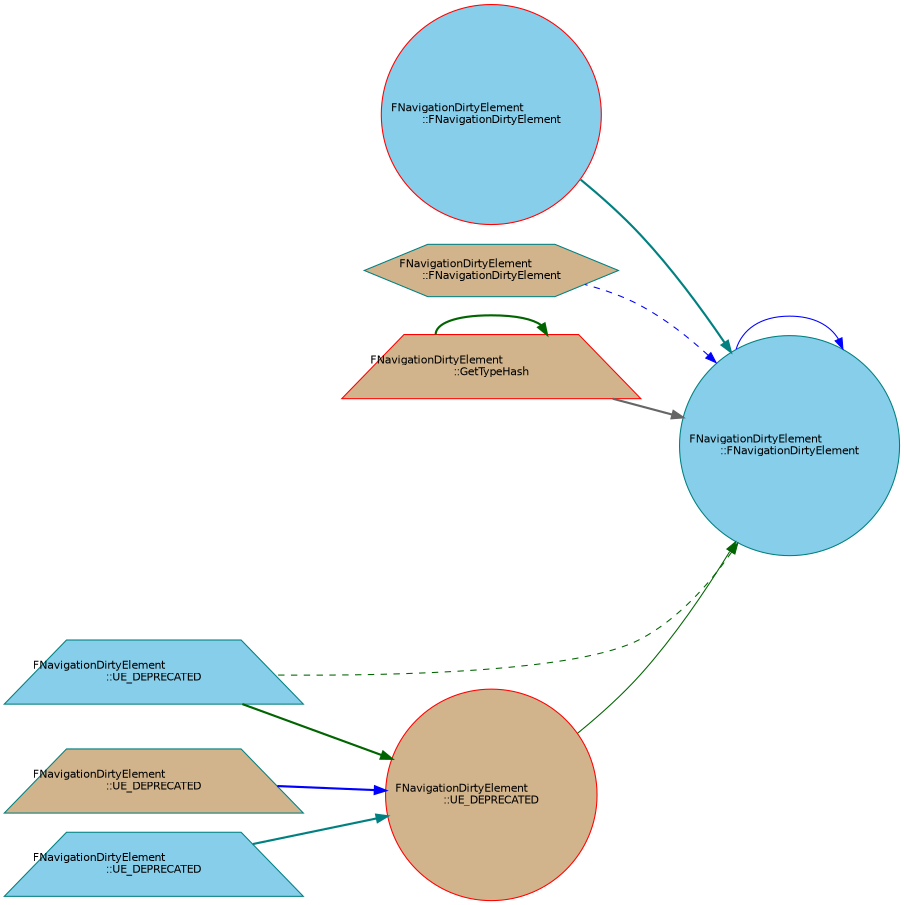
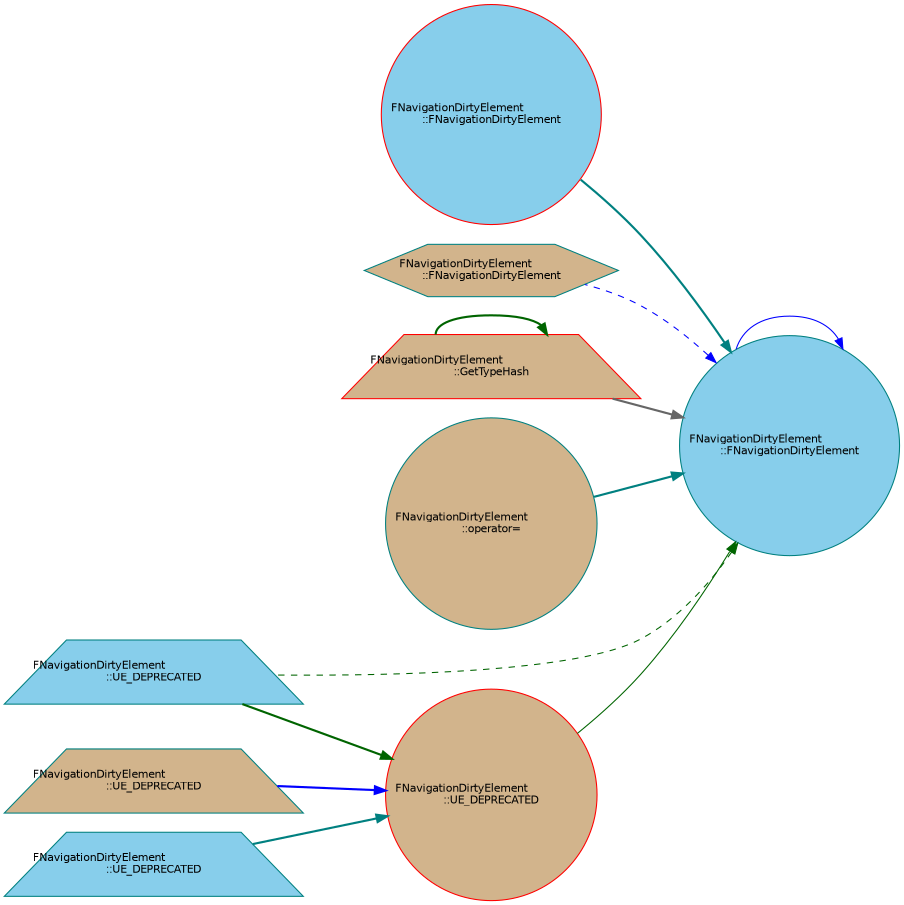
  digraph {
    rankdir=RL
    node [color=teal fillcolor=tan fontname=Helvetica fontsize=10 shape=circle style=filled]
    edge [color=darkgreen dir=back fontname=Helvetica fontsize=10 labelfontname=Helvetica labelfontsize=10 style=bold]
    n1 [fillcolor=skyblue fontcolor=black height=0.2 label="FNavigationDirtyElement\l::FNavigationDirtyElement" width=0.4]
    n2 [color=red fillcolor=skyblue height=0.2 label="FNavigationDirtyElement\l::FNavigationDirtyElement" width=0.4]
    n3 [height=0.2 label="FNavigationDirtyElement\l::FNavigationDirtyElement" shape=hexagon width=0.4]
    n4 [color=red height=0.2 label="FNavigationDirtyElement\l::GetTypeHash" shape=trapezium width=0.4]
+   n5 [height=0.2 label="FNavigationDirtyElement\l::operator=" width=0.4]
    n6 [color=red height=0.2 label="FNavigationDirtyElement\l::UE_DEPRECATED" width=0.4]
    n7 [fillcolor=skyblue height=0.2 label="FNavigationDirtyElement\l::UE_DEPRECATED" shape=trapezium width=0.4]
    n8 [height=0.2 label="FNavigationDirtyElement\l::UE_DEPRECATED" shape=trapezium width=0.4]
    n9 [fillcolor=skyblue height=0.2 label="FNavigationDirtyElement\l::UE_DEPRECATED" shape=trapezium width=0.4]
    n1 -> n1 [color=blue style=solid]
    n1 -> n2 [color=teal]
    n1 -> n3 [color=blue style=dashed]
    n1 -> n4 [color=gray40]
+   n1 -> n5 [color=teal]
    n1 -> n6 [style=solid]
    n1 -> n7 [style=dashed]
    n4 -> n4
    n6 -> n7
    n6 -> n8 [color=blue]
    n6 -> n9 [color=teal]
  }
